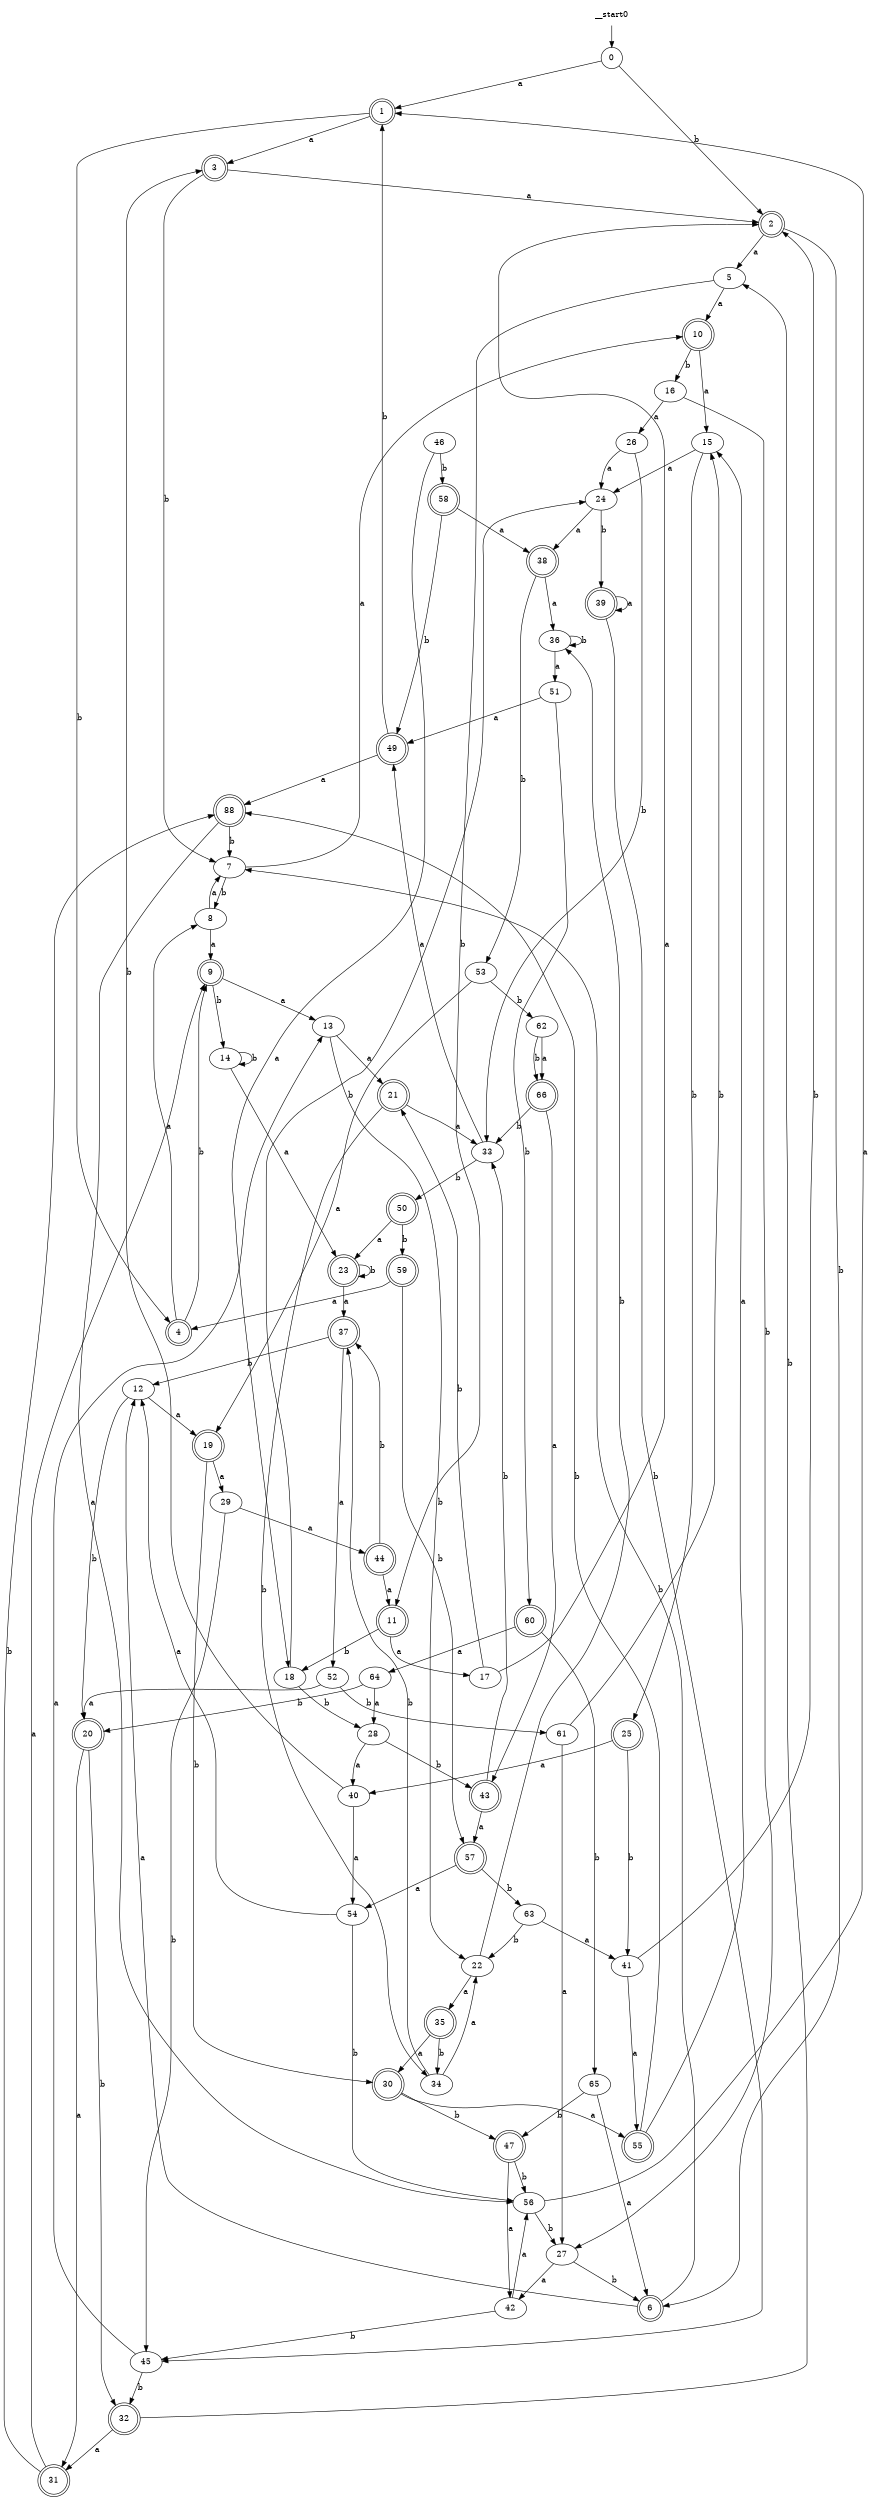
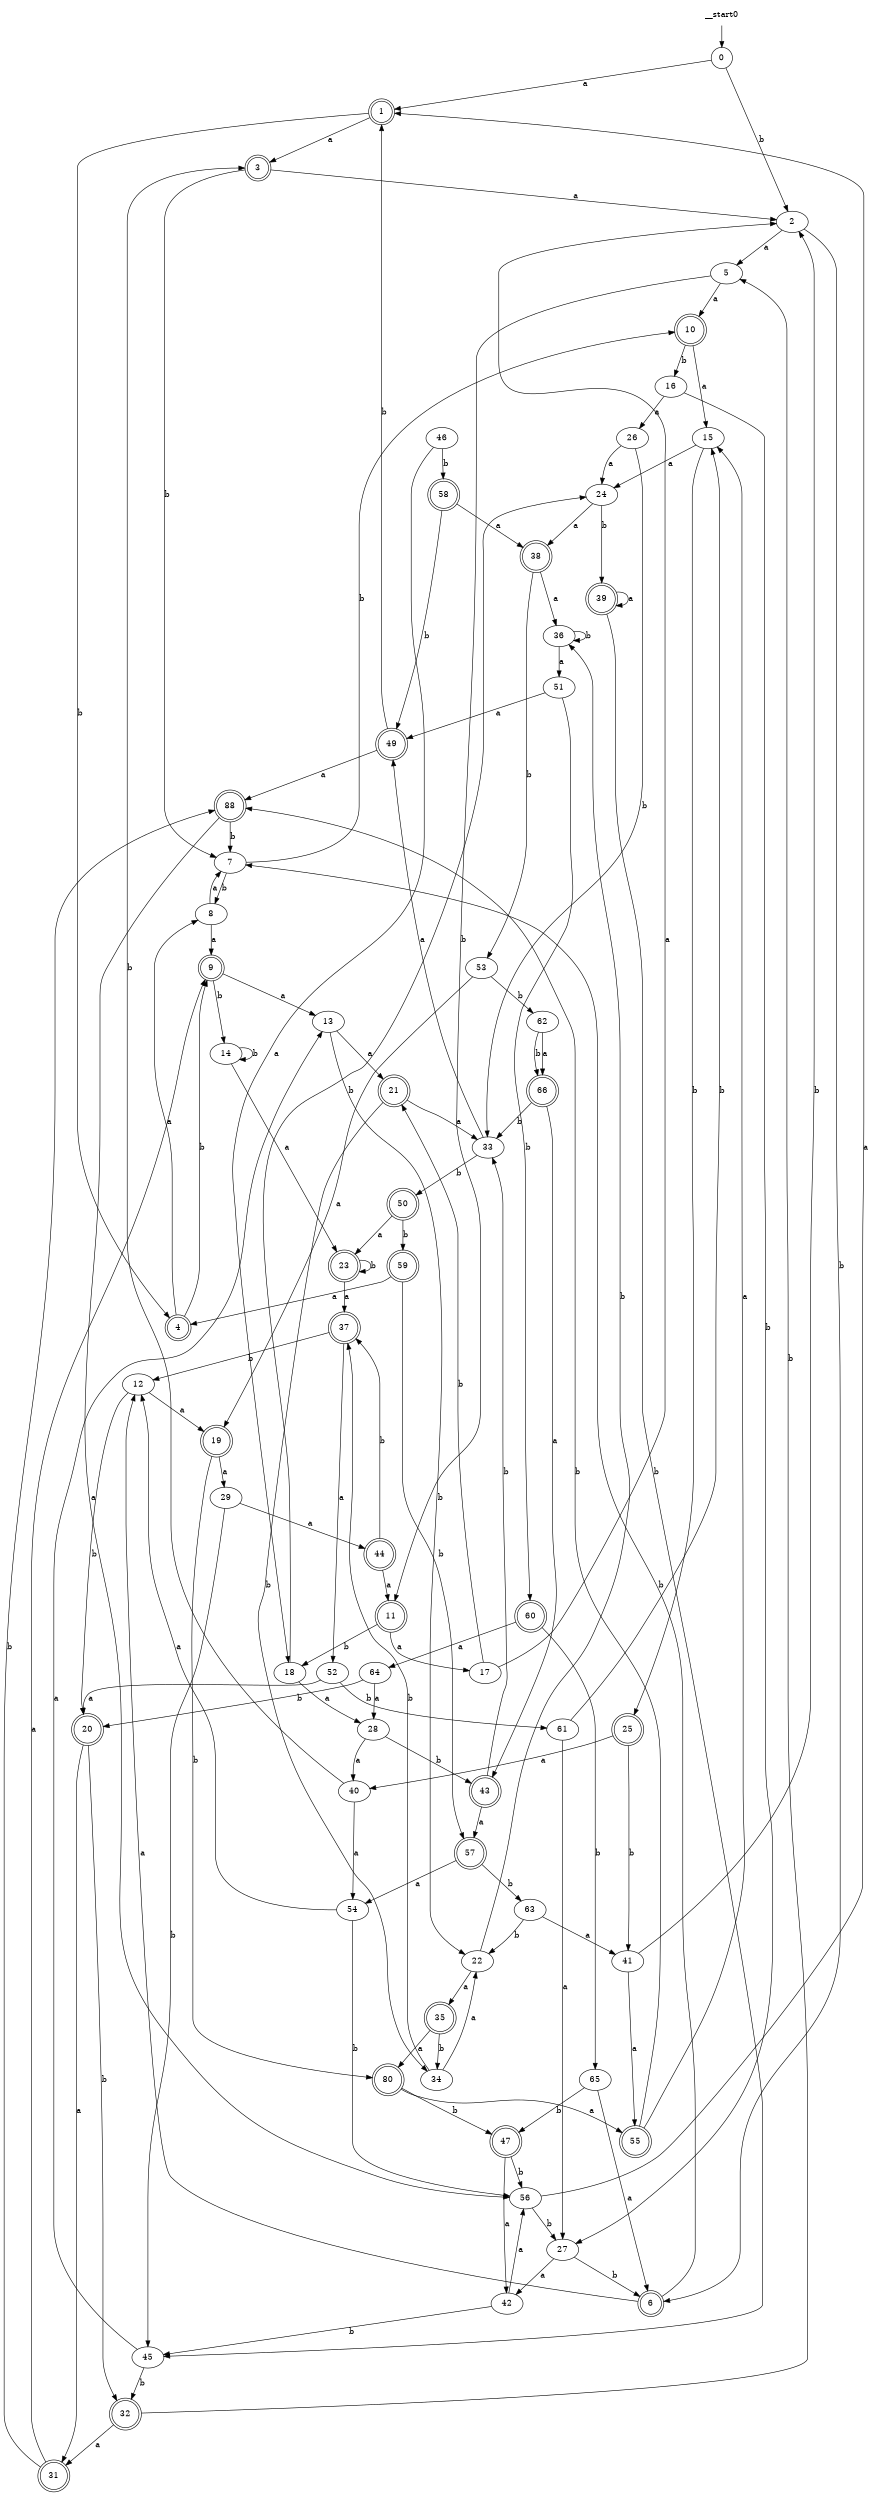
  digraph {
    __start0 [shape=none]
    0 [shape=circle]
    1 [shape=doublecircle]
-   2 [shape=doublecircle]
+   2
    3 [shape=doublecircle]
    4 [shape=doublecircle]
    5
    6 [shape=doublecircle]
    7
    8
    9 [shape=doublecircle]
    10 [shape=doublecircle]
    11 [shape=doublecircle]
    12
    13
    14
    15
    16
    17
    18
    19 [shape=doublecircle]
    20 [shape=doublecircle]
    21 [shape=doublecircle]
    22
    23 [shape=doublecircle]
    24
    25 [shape=doublecircle]
    26
    27
    28
    29
-   30 [shape=doublecircle]
+   30 [shape=doublecircle label=80]
    31 [shape=doublecircle]
    32 [shape=doublecircle]
    33
    34
    35 [shape=doublecircle]
    36
    37 [shape=doublecircle]
    38 [shape=doublecircle]
    39 [shape=doublecircle]
    40
    41
    42
    43 [shape=doublecircle]
    44 [shape=doublecircle]
    45
    47 [shape=doublecircle]
    55 [shape=doublecircle]
    n50 [label=88 shape=doublecircle]
    49 [shape=doublecircle]
    50 [shape=doublecircle]
    51
    52
    53
    54
    56
    57 [shape=doublecircle]
    46
    58 [shape=doublecircle]
    59 [shape=doublecircle]
    60 [shape=doublecircle]
    61
    62
    63
    64
    65
    66 [shape=doublecircle]
    __start0 -> 0
    0 -> 1 [label=a]
    0 -> 2 [label=b]
    1 -> 3 [label=a]
    1 -> 4 [label=b]
    2 -> 5 [label=a]
    2 -> 6 [label=b]
    3 -> 2 [label=a]
    3 -> 7 [label=b]
    4 -> 8 [label=a]
    4 -> 9 [label=b]
    5 -> 10 [label=a]
    5 -> 11 [label=b]
    6 -> 7 [label=b]
    6 -> 12 [label=a]
    7 -> 8 [label=b]
-   7 -> 10 [label=a]
+   7 -> 10 [label=b]
    8 -> 7 [label=a]
    8 -> 9 [label=a]
    9 -> 13 [label=a]
    9 -> 14 [label=b]
    10 -> 15 [label=a]
    10 -> 16 [label=b]
    11 -> 17 [label=a]
    11 -> 18 [label=b]
    12 -> 19 [label=a]
    12 -> 20 [label=b]
    13 -> 21 [label=a]
    13 -> 22 [label=b]
    14 -> 14 [label=b]
    14 -> 23 [label=a]
    15 -> 24 [label=a]
    15 -> 25 [label=b]
    16 -> 26 [label=a]
    16 -> 27 [label=b]
    17 -> 2 [label=a]
    17 -> 21 [label=b]
    18 -> 24 [label=b]
-   18 -> 28 [label=b]
+   18 -> 28 [label=a]
    19 -> 29 [label=a]
    19 -> 30 [label=b]
    20 -> 31 [label=a]
    20 -> 32 [label=b]
    21 -> 33 [label=a]
    21 -> 34 [label=b]
    22 -> 35 [label=a]
    22 -> 36 [label=b]
    23 -> 23 [label=b]
    23 -> 37 [label=a]
    24 -> 38 [label=a]
    24 -> 39 [label=b]
    25 -> 40 [label=a]
    25 -> 41 [label=b]
    26 -> 24 [label=a]
    26 -> 33 [label=b]
    27 -> 6 [label=b]
    27 -> 42 [label=a]
    28 -> 40 [label=a]
    28 -> 43 [label=b]
    29 -> 44 [label=a]
    29 -> 45 [label=b]
    30 -> 47 [label=b]
    30 -> 55 [label=a]
    31 -> 9 [label=a]
    31 -> n50 [label=b]
    32 -> 5 [label=b]
    32 -> 31 [label=a]
    33 -> 49 [label=a]
    33 -> 50 [label=b]
    34 -> 22 [label=a]
    34 -> 37 [label=b]
    35 -> 30 [label=a]
    35 -> 34 [label=b]
    36 -> 36 [label=b]
    36 -> 51 [label=a]
    37 -> 12 [label=b]
    37 -> 52 [label=a]
    38 -> 36 [label=a]
    38 -> 53 [label=b]
    39 -> 39 [label=a]
    39 -> 45 [label=b]
    40 -> 3 [label=b]
    40 -> 54 [label=a]
    41 -> 2 [label=b]
    41 -> 55 [label=a]
    42 -> 45 [label=b]
    42 -> 56 [label=a]
    43 -> 33 [label=b]
    43 -> 57 [label=a]
    44 -> 11 [label=a]
    44 -> 37 [label=b]
    45 -> 13 [label=a]
    45 -> 32 [label=b]
    47 -> 42 [label=a]
    47 -> 56 [label=b]
    55 -> 15 [label=a]
    55 -> n50 [label=b]
    n50 -> 7 [label=b]
    n50 -> 56 [label=a]
    49 -> 1 [label=b]
    49 -> n50 [label=a]
    50 -> 23 [label=a]
    50 -> 59 [label=b]
    51 -> 49 [label=a]
    51 -> 60 [label=b]
    52 -> 20 [label=a]
    52 -> 61 [label=b]
    53 -> 19 [label=a]
    53 -> 62 [label=b]
    54 -> 12 [label=a]
    54 -> 56 [label=b]
    56 -> 1 [label=a]
    56 -> 27 [label=b]
    57 -> 54 [label=a]
    57 -> 63 [label=b]
    46 -> 18 [label=a]
    46 -> 58 [label=b]
    58 -> 38 [label=a]
    58 -> 49 [label=b]
    59 -> 4 [label=a]
    59 -> 57 [label=b]
    60 -> 64 [label=a]
    60 -> 65 [label=b]
    61 -> 15 [label=b]
    61 -> 27 [label=a]
    62 -> 66 [label=a]
    62 -> 66 [label=b]
    63 -> 22 [label=b]
    63 -> 41 [label=a]
    64 -> 20 [label=b]
    64 -> 28 [label=a]
    65 -> 6 [label=a]
    65 -> 47 [label=b]
    66 -> 33 [label=b]
    66 -> 43 [label=a]
  }
